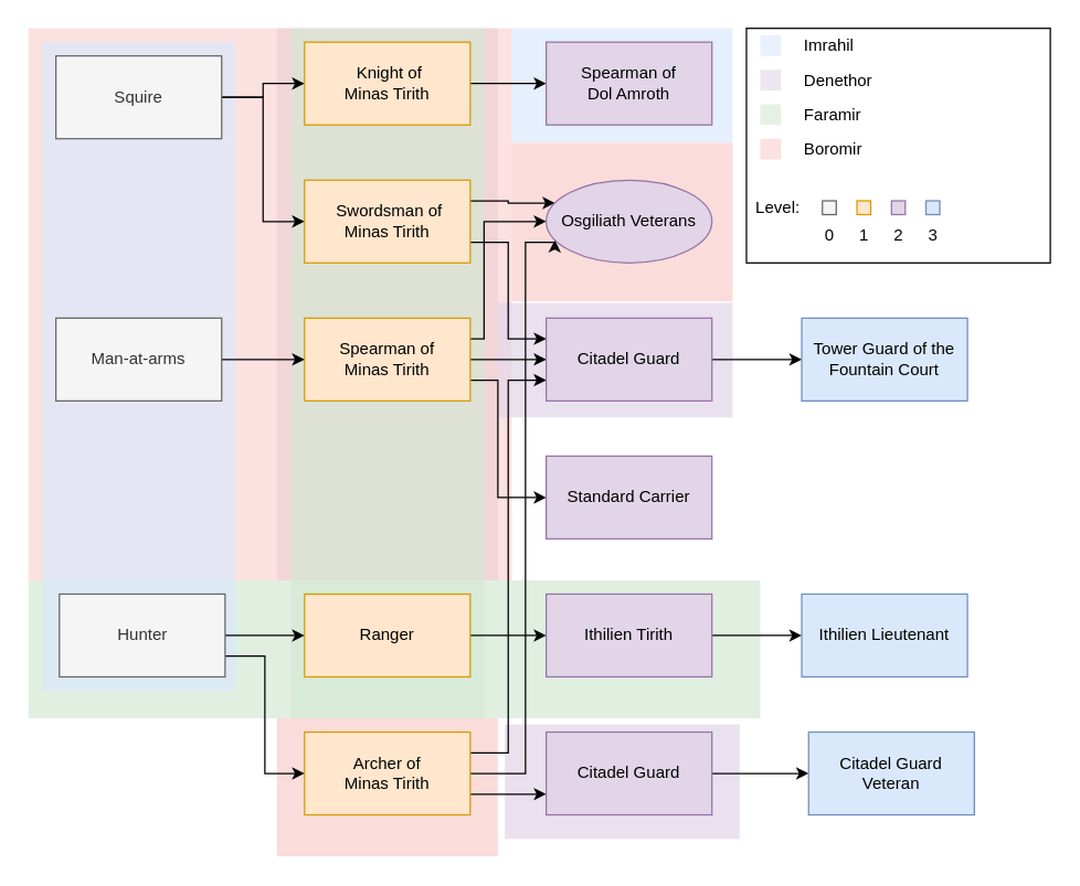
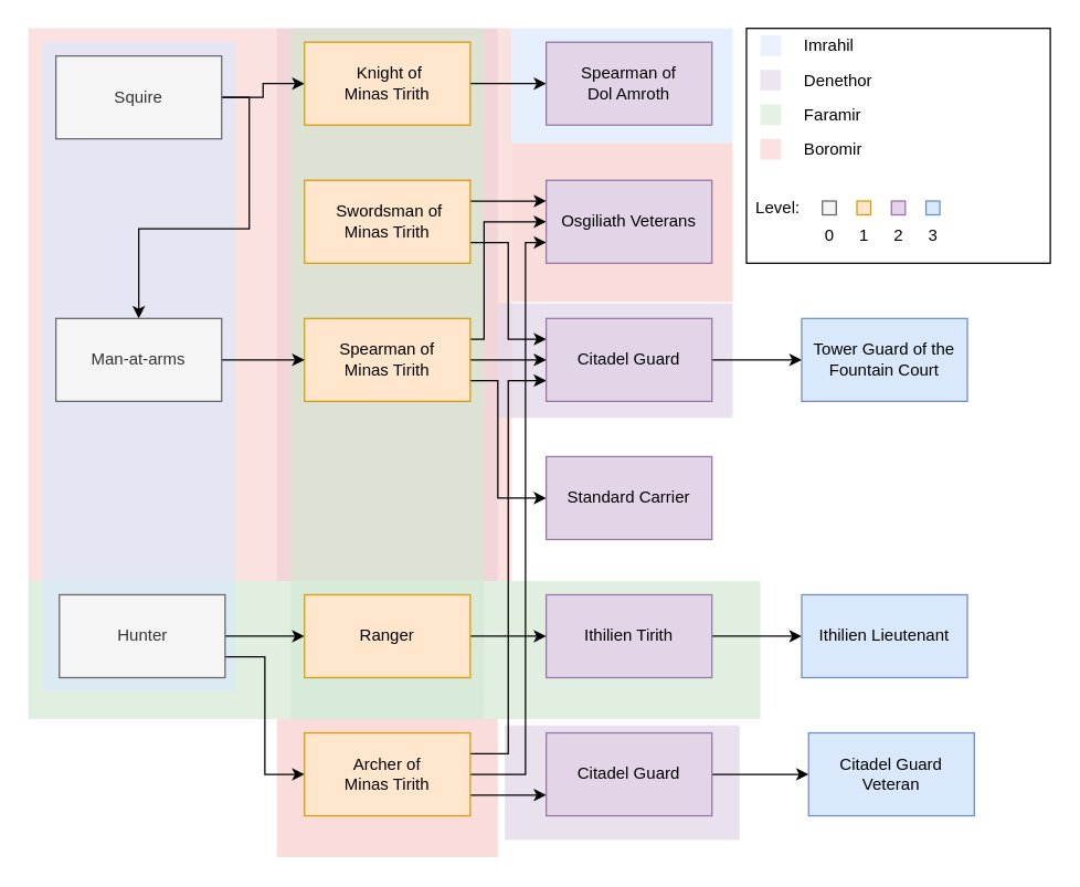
  <mxCell id="0" />
  <mxCell id="1" parent="0" />
  <mxCell id="2" value="" style="rounded=0;whiteSpace=wrap;html=1;fillColor=#e1d5e7;strokeColor=none;opacity=70;" parent="1" vertex="1"><mxGeometry x="365" y="524.5" width="170" height="83" as="geometry" /></mxCell>
  <mxCell id="3" value="" style="rounded=0;whiteSpace=wrap;html=1;fillColor=#d5e8d4;strokeColor=none;opacity=70;" parent="1" vertex="1"><mxGeometry y="420" width="530" height="100" as="geometry" x="20" /></mxCell>
  <mxCell id="4" value="" style="rounded=0;whiteSpace=wrap;html=1;opacity=70;fillColor=#e1d5e7;strokeColor=none;" parent="1" vertex="1"><mxGeometry x="200" y="20" width="160" height="400" as="geometry" /></mxCell>
  <mxCell id="5" value="" style="rounded=0;whiteSpace=wrap;html=1;fillColor=#f8cecc;strokeColor=none;opacity=60;" parent="1" vertex="1"><mxGeometry y="20" width="350" height="400" as="geometry" x="20" /></mxCell>
  <mxCell id="6" value="" style="rounded=0;whiteSpace=wrap;html=1;fillColor=#d5e8d4;strokeColor=none;opacity=70;" parent="1" vertex="1"><mxGeometry x="210" y="20" width="140" height="500" as="geometry" /></mxCell>
  <mxCell id="7" value="" style="rounded=0;whiteSpace=wrap;html=1;fillColor=#dae8fc;strokeColor=none;opacity=70;" parent="1" vertex="1"><mxGeometry x="30" y="30" width="140" height="470" as="geometry" /></mxCell>
  <mxCell id="8" value="" style="rounded=0;whiteSpace=wrap;html=1;fillColor=#e1d5e7;strokeColor=none;opacity=70;" parent="1" vertex="1"><mxGeometry x="360" y="219" width="170" height="83" as="geometry" /></mxCell>
  <mxCell id="9" value="" style="rounded=0;whiteSpace=wrap;html=1;fillColor=#dae8fc;strokeColor=none;opacity=70;" parent="1" vertex="1"><mxGeometry x="370" y="20" width="160" height="83" as="geometry" /></mxCell>
  <mxCell id="10" value="" style="rounded=0;whiteSpace=wrap;html=1;fillColor=#f8cecc;strokeColor=none;opacity=70;" parent="1" vertex="1"><mxGeometry x="200" y="520" width="160" height="100" as="geometry" /></mxCell>
  <mxCell id="11" value="" style="rounded=0;whiteSpace=wrap;html=1;fillColor=#f8cecc;strokeColor=none;opacity=70;" parent="1" vertex="1"><mxGeometry x="370" y="103" width="160" height="115" as="geometry" /></mxCell>
  <mxCell id="12" style="edgeStyle=orthogonalEdgeStyle;rounded=0;orthogonalLoop=1;jettySize=auto;html=1;exitX=1;exitY=0.5;exitDx=0;exitDy=0;entryX=0;entryY=0.5;entryDx=0;entryDy=0;" parent="1" source="14" target="30" edge="1"><mxGeometry relative="1" as="geometry" /></mxCell>
- <mxCell id="13" style="edgeStyle=orthogonalEdgeStyle;rounded=0;orthogonalLoop=1;jettySize=auto;html=1;exitX=1;exitY=0.5;exitDx=0;exitDy=0;entryX=0;entryY=0.5;entryDx=0;entryDy=0;" parent="1" source="14" target="20" edge="1"><mxGeometry relative="1" as="geometry" /></mxCell>
+ <mxCell id="13" style="edgeStyle=orthogonalEdgeStyle;rounded=0;orthogonalLoop=1;jettySize=auto;html=1;exitX=1;exitY=0.5;exitDx=0;exitDy=0;" parent="1" source="14" target="28" edge="1"><mxGeometry relative="1" as="geometry" /></mxCell>
  <mxCell id="14" value="Squire" style="rounded=0;whiteSpace=wrap;html=1;fillColor=#f5f5f5;strokeColor=#666666;fontColor=#333333;" parent="1" vertex="1"><mxGeometry x="40" y="40" width="120" height="60" as="geometry" /></mxCell>
  <mxCell id="15" style="edgeStyle=orthogonalEdgeStyle;rounded=0;orthogonalLoop=1;jettySize=auto;html=1;exitX=1;exitY=0.5;exitDx=0;exitDy=0;entryX=0;entryY=0.5;entryDx=0;entryDy=0;" parent="1" source="17" target="45" edge="1"><mxGeometry relative="1" as="geometry" /></mxCell>
  <mxCell id="16" style="edgeStyle=orthogonalEdgeStyle;rounded=0;orthogonalLoop=1;jettySize=auto;html=1;exitX=1;exitY=0.75;exitDx=0;exitDy=0;entryX=0;entryY=0.5;entryDx=0;entryDy=0;" parent="1" source="17" target="34" edge="1"><mxGeometry relative="1" as="geometry" /></mxCell>
  <mxCell id="17" value="Hunter" style="rounded=0;whiteSpace=wrap;html=1;fillColor=#f5f5f5;strokeColor=#666666;fontColor=#333333;" parent="1" vertex="1"><mxGeometry x="42.5" y="430" width="120" height="60" as="geometry" /></mxCell>
  <mxCell id="18" style="edgeStyle=orthogonalEdgeStyle;rounded=0;orthogonalLoop=1;jettySize=auto;html=1;exitX=1;exitY=0.75;exitDx=0;exitDy=0;entryX=0;entryY=0.25;entryDx=0;entryDy=0;" parent="1" source="20" target="36" edge="1"><mxGeometry relative="1" as="geometry" /></mxCell>
  <mxCell id="19" style="edgeStyle=orthogonalEdgeStyle;rounded=0;orthogonalLoop=1;jettySize=auto;html=1;exitX=1;exitY=0.25;exitDx=0;exitDy=0;entryX=0;entryY=0.25;entryDx=0;entryDy=0;" parent="1" source="20" target="41" edge="1"><mxGeometry relative="1" as="geometry" /></mxCell>
  <mxCell id="20" value="&amp;nbsp;Swordsman of&lt;br&gt;Minas Tirith" style="rounded=0;whiteSpace=wrap;html=1;fillColor=#ffe6cc;strokeColor=#d79b00;" parent="1" vertex="1"><mxGeometry x="220" y="130" width="120" height="60" as="geometry" /></mxCell>
  <mxCell id="21" style="edgeStyle=orthogonalEdgeStyle;rounded=0;orthogonalLoop=1;jettySize=auto;html=1;exitX=1;exitY=0.5;exitDx=0;exitDy=0;entryX=0;entryY=0.5;entryDx=0;entryDy=0;" parent="1" source="24" target="36" edge="1"><mxGeometry relative="1" as="geometry" /></mxCell>
  <mxCell id="22" style="edgeStyle=orthogonalEdgeStyle;rounded=0;orthogonalLoop=1;jettySize=auto;html=1;exitX=1;exitY=0.75;exitDx=0;exitDy=0;entryX=0;entryY=0.5;entryDx=0;entryDy=0;" parent="1" source="24" target="42" edge="1"><mxGeometry relative="1" as="geometry"><Array as="points"><mxPoint x="360" y="275" /><mxPoint x="360" y="360" /></Array></mxGeometry></mxCell>
  <mxCell id="23" style="edgeStyle=orthogonalEdgeStyle;rounded=0;orthogonalLoop=1;jettySize=auto;html=1;exitX=1;exitY=0.25;exitDx=0;exitDy=0;entryX=0;entryY=0.5;entryDx=0;entryDy=0;" parent="1" source="24" target="41" edge="1"><mxGeometry relative="1" as="geometry"><mxPoint x="380" as="targetPoint" y="190" /><Array as="points"><mxPoint x="350" y="245" /><mxPoint x="350" y="160" /></Array></mxGeometry></mxCell>
  <mxCell id="24" value="Spearman of&lt;br&gt;Minas Tirith" style="rounded=0;whiteSpace=wrap;html=1;fillColor=#ffe6cc;strokeColor=#d79b00;" parent="1" vertex="1"><mxGeometry x="220" y="230" width="120" height="60" as="geometry" /></mxCell>
  <mxCell id="25" style="edgeStyle=orthogonalEdgeStyle;rounded=0;orthogonalLoop=1;jettySize=auto;html=1;exitX=1;exitY=0.5;exitDx=0;exitDy=0;entryX=0;entryY=0.5;entryDx=0;entryDy=0;" parent="1" source="26" target="38" edge="1"><mxGeometry relative="1" as="geometry" /></mxCell>
  <mxCell id="26" value="Ithilien Tirith" style="rounded=0;whiteSpace=wrap;html=1;fillColor=#e1d5e7;strokeColor=#9673a6;" parent="1" vertex="1"><mxGeometry x="395" y="430" width="120" height="60" as="geometry" /></mxCell>
  <mxCell id="27" style="edgeStyle=orthogonalEdgeStyle;rounded=0;orthogonalLoop=1;jettySize=auto;html=1;exitX=1;exitY=0.5;exitDx=0;exitDy=0;entryX=0;entryY=0.5;entryDx=0;entryDy=0;" parent="1" source="28" target="24" edge="1"><mxGeometry relative="1" as="geometry" /></mxCell>
  <mxCell id="28" value="Man-at-arms" style="rounded=0;whiteSpace=wrap;html=1;fillColor=#f5f5f5;strokeColor=#666666;fontColor=#333333;" parent="1" vertex="1"><mxGeometry x="40" y="230" width="120" height="60" as="geometry" /></mxCell>
  <mxCell id="29" style="edgeStyle=orthogonalEdgeStyle;rounded=0;orthogonalLoop=1;jettySize=auto;html=1;exitX=1;exitY=0.5;exitDx=0;exitDy=0;entryX=0;entryY=0.5;entryDx=0;entryDy=0;" parent="1" source="30" target="43" edge="1"><mxGeometry relative="1" as="geometry" /></mxCell>
  <mxCell id="30" value="&amp;nbsp;Knight of &lt;br&gt;Minas Tirith" style="rounded=0;whiteSpace=wrap;html=1;fillColor=#ffe6cc;strokeColor=#d79b00;" parent="1" vertex="1"><mxGeometry x="220" y="30" width="120" height="60" as="geometry" /></mxCell>
  <mxCell id="31" style="edgeStyle=orthogonalEdgeStyle;rounded=0;orthogonalLoop=1;jettySize=auto;html=1;exitX=1;exitY=0.25;exitDx=0;exitDy=0;entryX=0;entryY=0.75;entryDx=0;entryDy=0;" parent="1" source="34" target="36" edge="1"><mxGeometry relative="1" as="geometry" /></mxCell>
  <mxCell id="32" style="edgeStyle=orthogonalEdgeStyle;rounded=0;orthogonalLoop=1;jettySize=auto;html=1;exitX=1;exitY=0.75;exitDx=0;exitDy=0;entryX=0;entryY=0.75;entryDx=0;entryDy=0;" parent="1" source="34" target="40" edge="1"><mxGeometry relative="1" as="geometry" /></mxCell>
  <mxCell id="33" style="edgeStyle=orthogonalEdgeStyle;rounded=0;orthogonalLoop=1;jettySize=auto;html=1;exitX=1;exitY=0.5;exitDx=0;exitDy=0;entryX=0;entryY=0.75;entryDx=0;entryDy=0;" parent="1" source="34" target="41" edge="1"><mxGeometry relative="1" as="geometry"><Array as="points"><mxPoint x="380" y="560" /><mxPoint x="380" y="175" /></Array></mxGeometry></mxCell>
  <mxCell id="34" value="Archer of&lt;br&gt;Minas Tirith" style="rounded=0;whiteSpace=wrap;html=1;fillColor=#ffe6cc;strokeColor=#d79b00;" parent="1" vertex="1"><mxGeometry x="220" y="530" width="120" height="60" as="geometry" /></mxCell>
  <mxCell id="35" style="edgeStyle=orthogonalEdgeStyle;rounded=0;orthogonalLoop=1;jettySize=auto;html=1;exitX=1;exitY=0.5;exitDx=0;exitDy=0;entryX=0;entryY=0.5;entryDx=0;entryDy=0;" parent="1" source="36" target="37" edge="1"><mxGeometry relative="1" as="geometry" /></mxCell>
  <mxCell id="36" value="Citadel Guard" style="rounded=0;whiteSpace=wrap;html=1;fillColor=#e1d5e7;strokeColor=#9673a6;" parent="1" vertex="1"><mxGeometry x="395" y="230" width="120" height="60" as="geometry" /></mxCell>
  <mxCell id="37" value="Tower Guard of the&lt;br&gt;Fountain Court" style="rounded=0;whiteSpace=wrap;html=1;fillColor=#dae8fc;strokeColor=#6c8ebf;" parent="1" vertex="1"><mxGeometry x="580" y="230" width="120" height="60" as="geometry" /></mxCell>
  <mxCell id="38" value="Ithilien Lieutenant" style="rounded=0;whiteSpace=wrap;html=1;fillColor=#dae8fc;strokeColor=#6c8ebf;" parent="1" vertex="1"><mxGeometry x="580" y="430" width="120" height="60" as="geometry" /></mxCell>
  <mxCell id="39" style="edgeStyle=orthogonalEdgeStyle;rounded=0;orthogonalLoop=1;jettySize=auto;html=1;exitX=1;exitY=0.5;exitDx=0;exitDy=0;entryX=0;entryY=0.5;entryDx=0;entryDy=0;" edge="1" parent="1" source="40" target="64"><mxGeometry relative="1" as="geometry" /></mxCell>
  <mxCell id="40" value="Citadel Guard" style="rounded=0;whiteSpace=wrap;html=1;fillColor=#e1d5e7;strokeColor=#9673a6;" parent="1" vertex="1"><mxGeometry x="395" y="530" width="120" height="60" as="geometry" /></mxCell>
- <mxCell id="41" value="Osgiliath Veterans" style="ellipse;whiteSpace=wrap;html=1;fillColor=#e1d5e7;strokeColor=#9673a6;" parent="1" vertex="1"><mxGeometry x="395" y="130" width="120" height="60" as="geometry" /></mxCell>
+ <mxCell id="41" value="Osgiliath Veterans" style="rounded=0;whiteSpace=wrap;html=1;fillColor=#e1d5e7;strokeColor=#9673a6;" parent="1" vertex="1"><mxGeometry x="395" y="130" width="120" height="60" as="geometry" /></mxCell>
  <mxCell id="42" value="Standard Carrier" style="rounded=0;whiteSpace=wrap;html=1;fillColor=#e1d5e7;strokeColor=#9673a6;" parent="1" vertex="1"><mxGeometry x="395" y="330" width="120" height="60" as="geometry" /></mxCell>
  <mxCell id="43" value="&amp;nbsp;Spearman of&amp;nbsp;&lt;br&gt;Dol Amroth" style="rounded=0;whiteSpace=wrap;html=1;align=center;fillColor=#e1d5e7;strokeColor=#9673a6;" parent="1" vertex="1"><mxGeometry x="395" y="30" width="120" height="60" as="geometry" /></mxCell>
  <mxCell id="44" style="edgeStyle=orthogonalEdgeStyle;rounded=0;orthogonalLoop=1;jettySize=auto;html=1;exitX=1;exitY=0.5;exitDx=0;exitDy=0;entryX=0;entryY=0.5;entryDx=0;entryDy=0;" parent="1" source="45" target="26" edge="1"><mxGeometry relative="1" as="geometry" /></mxCell>
  <mxCell id="45" value="Ranger" style="rounded=0;whiteSpace=wrap;html=1;fillColor=#ffe6cc;strokeColor=#d79b00;" parent="1" vertex="1"><mxGeometry x="220" y="430" width="120" height="60" as="geometry" /></mxCell>
  <mxCell id="46" value="" style="rounded=0;whiteSpace=wrap;html=1;" parent="1" vertex="1"><mxGeometry x="540" y="20" width="220" height="170" as="geometry" /></mxCell>
  <mxCell id="47" value="" style="whiteSpace=wrap;html=1;aspect=fixed;opacity=60;fillColor=#dae8fc;strokeColor=none;" parent="1" vertex="1"><mxGeometry x="550" y="25" width="15" height="15" as="geometry" /></mxCell>
  <mxCell id="48" value="Imrahil" style="text;html=1;resizable=0;points=[];autosize=1;align=left;verticalAlign=top;spacingTop=-4;" parent="1" vertex="1"><mxGeometry x="580" y="23" width="50" height="20" as="geometry" /></mxCell>
  <mxCell id="49" value="" style="whiteSpace=wrap;html=1;aspect=fixed;opacity=60;fillColor=#e1d5e7;strokeColor=none;" parent="1" vertex="1"><mxGeometry x="550" y="50" width="15" height="15" as="geometry" /></mxCell>
  <mxCell id="50" value="Denethor" style="text;html=1;resizable=0;points=[];autosize=1;align=left;verticalAlign=top;spacingTop=-4;" parent="1" vertex="1"><mxGeometry x="580" y="47.5" width="60" height="20" as="geometry" /></mxCell>
  <mxCell id="51" value="" style="whiteSpace=wrap;html=1;aspect=fixed;opacity=60;fillColor=#d5e8d4;strokeColor=none;" parent="1" vertex="1"><mxGeometry x="550" y="75" width="15" height="15" as="geometry" /></mxCell>
  <mxCell id="52" value="Faramir" style="text;html=1;resizable=0;points=[];autosize=1;align=left;verticalAlign=top;spacingTop=-4;" parent="1" vertex="1"><mxGeometry x="580" y="72.5" width="60" height="20" as="geometry" /></mxCell>
  <mxCell id="53" value="" style="whiteSpace=wrap;html=1;aspect=fixed;opacity=60;fillColor=#f8cecc;strokeColor=none;" parent="1" vertex="1"><mxGeometry x="550" y="100" width="15" height="15" as="geometry" /></mxCell>
  <mxCell id="54" value="Boromir" style="text;html=1;resizable=0;points=[];autosize=1;align=left;verticalAlign=top;spacingTop=-4;" parent="1" vertex="1"><mxGeometry x="580" y="97.5" width="60" height="20" as="geometry" /></mxCell>
  <mxCell id="55" value="" style="rounded=0;whiteSpace=wrap;html=1;fillColor=#f5f5f5;strokeColor=#666666;fontColor=#333333;" parent="1" vertex="1"><mxGeometry x="595" y="145" width="10" height="10" as="geometry" /></mxCell>
  <mxCell id="56" value="Level:" style="text;html=1;resizable=0;points=[];autosize=1;align=left;verticalAlign=top;spacingTop=-4;" parent="1" vertex="1"><mxGeometry x="545" y="140" width="50" height="20" as="geometry" /></mxCell>
  <mxCell id="57" value="" style="rounded=0;whiteSpace=wrap;html=1;fillColor=#ffe6cc;strokeColor=#d79b00;" parent="1" vertex="1"><mxGeometry x="620" y="145" width="10" height="10" as="geometry" /></mxCell>
  <mxCell id="58" value="" style="rounded=0;whiteSpace=wrap;html=1;fillColor=#e1d5e7;strokeColor=#9673a6;" parent="1" vertex="1"><mxGeometry x="645" y="145" width="10" height="10" as="geometry" /></mxCell>
  <mxCell id="59" value="" style="rounded=0;whiteSpace=wrap;html=1;fillColor=#dae8fc;strokeColor=#6c8ebf;" parent="1" vertex="1"><mxGeometry x="670" y="145" width="10" height="10" as="geometry" /></mxCell>
  <mxCell id="60" value="0" style="text;html=1;resizable=0;points=[];autosize=1;align=left;verticalAlign=top;spacingTop=-4;" parent="1" vertex="1"><mxGeometry x="595" y="160" width="20" height="20" as="geometry" /></mxCell>
  <mxCell id="61" value="1" style="text;html=1;resizable=0;points=[];autosize=1;align=left;verticalAlign=top;spacingTop=-4;" parent="1" vertex="1"><mxGeometry x="620" y="160" width="20" height="20" as="geometry" /></mxCell>
  <mxCell id="62" value="2" style="text;html=1;resizable=0;points=[];autosize=1;align=left;verticalAlign=top;spacingTop=-4;" parent="1" vertex="1"><mxGeometry x="645" y="160" width="20" height="20" as="geometry" /></mxCell>
  <mxCell id="63" value="3" style="text;html=1;resizable=0;points=[];autosize=1;align=left;verticalAlign=top;spacingTop=-4;" parent="1" vertex="1"><mxGeometry x="670" y="160" width="20" height="20" as="geometry" /></mxCell>
  <mxCell id="64" value="Citadel Guard&lt;br&gt;Veteran" style="rounded=0;whiteSpace=wrap;html=1;fillColor=#dae8fc;strokeColor=#6c8ebf;" vertex="1" parent="1"><mxGeometry x="585" y="530" width="120" height="60" as="geometry" /></mxCell>
